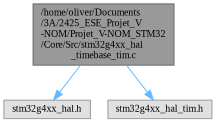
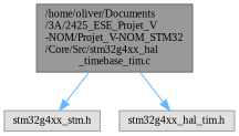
  digraph {
    fontname="Liberation Serif"
    node [color=grey60 fillcolor="#E0E0E0" fontname="Liberation Serif" fontsize=10 shape=box style=filled]
    edge [color=steelblue1 fontname="Liberation Serif" fontsize=10 labelfontname=Helvetica labelfontsize=10 style=solid]
    n1 [color=gray40 fillcolor=grey60 fontcolor=black height=0.2 label="/home/oliver/Documents\l/3A/2425_ESE_Projet_V\l-NOM/Projet_V-NOM_STM32\l/Core/Src/stm32g4xx_hal\l_timebase_tim.c" width=0.4]
-   n2 [height=0.2 label="stm32g4xx_hal.h" width=0.4]
+   n2 [height=0.2 label="stm32g4xx_stm.h" width=0.4]
    n3 [height=0.2 label="stm32g4xx_hal_tim.h" width=0.4]
    n1 -> n2
    n1 -> n3
  }
